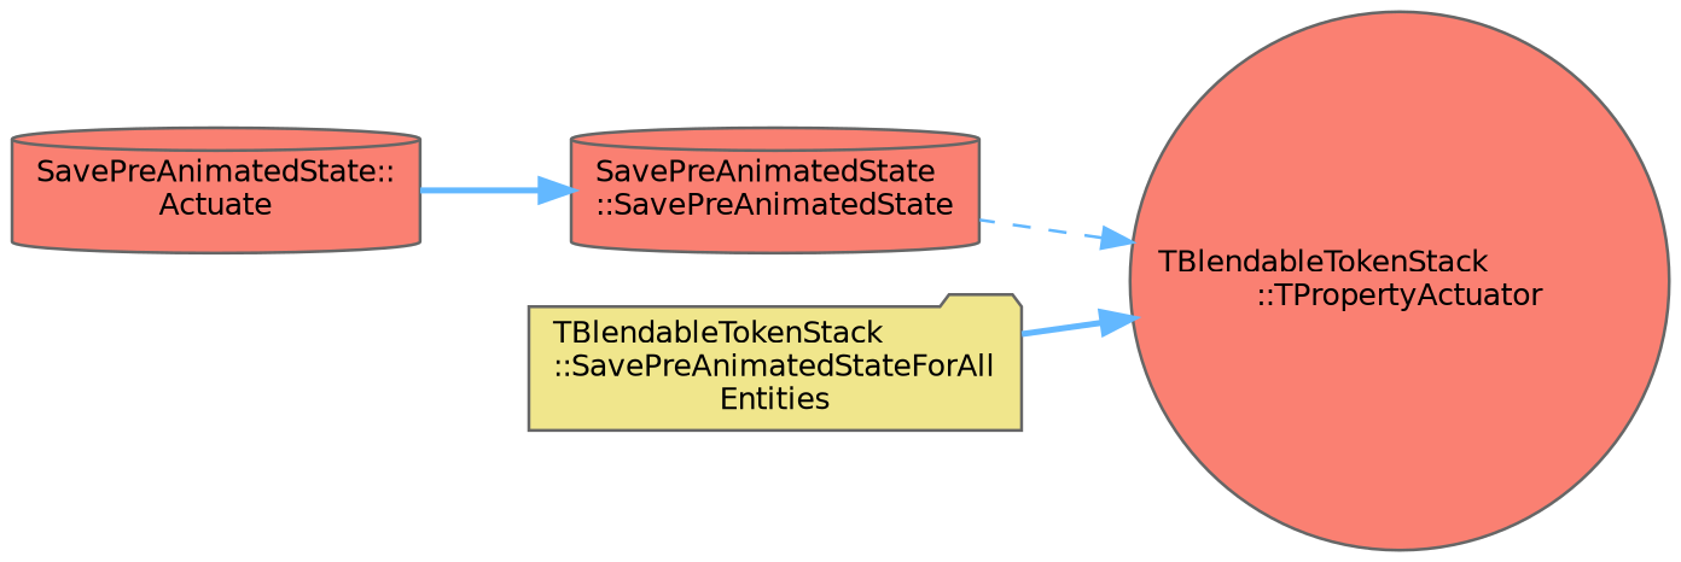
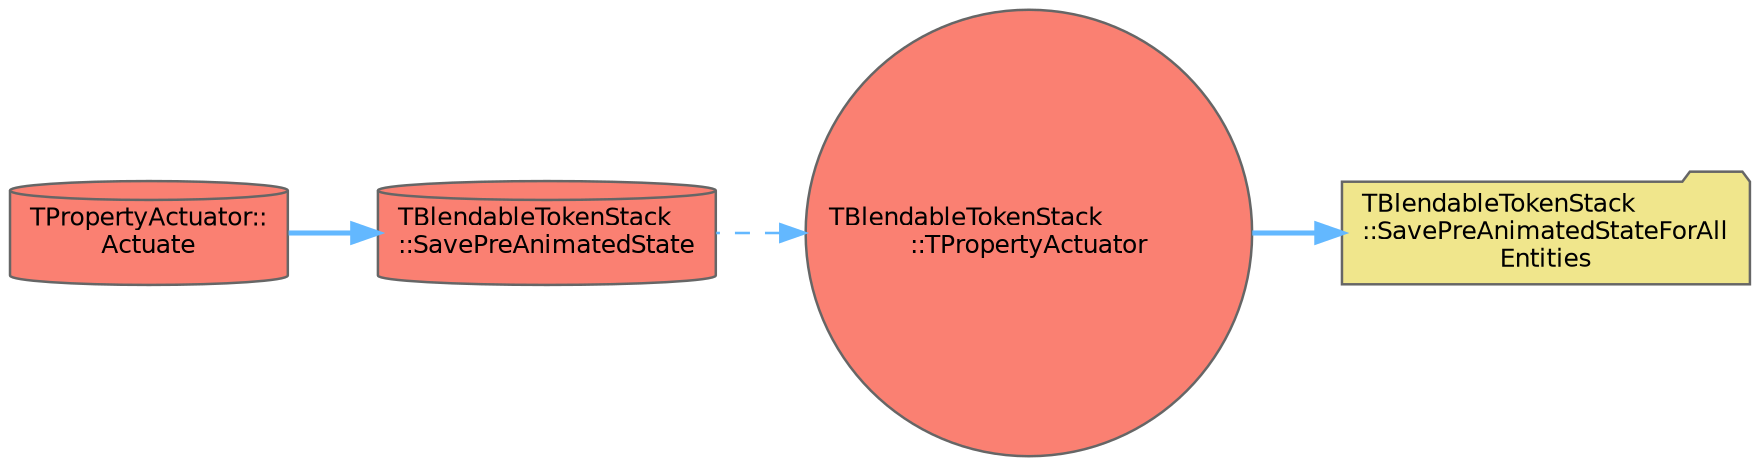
  digraph {
    rankdir=RL
    node [color=grey40 fillcolor=salmon fontname=Helvetica fontsize=10 shape=cylinder style=filled]
    edge [color=steelblue1 dir=back fontname=Helvetica fontsize=10 labelfontname=Helvetica labelfontsize=10 style=bold]
    n1 [color=gray40 fontcolor=black height=0.2 label="TBlendableTokenStack\l::TPropertyActuator" shape=circle width=0.4]
-   n2 [height=0.2 label="SavePreAnimatedState\l::SavePreAnimatedState" width=0.4]
+   n2 [height=0.2 label="TBlendableTokenStack\l::SavePreAnimatedState" width=0.4]
    n3 [fillcolor=khaki height=0.2 label="TBlendableTokenStack\l::SavePreAnimatedStateForAll\lEntities" shape=folder width=0.4]
-   n4 [height=0.2 label="SavePreAnimatedState::\lActuate" width=0.4]
+   n4 [height=0.2 label="TPropertyActuator::\lActuate" width=0.4]
    n1 -> n2 [style=dashed]
-   n1 -> n3
+   n3 -> n1
    n2 -> n4
  }
